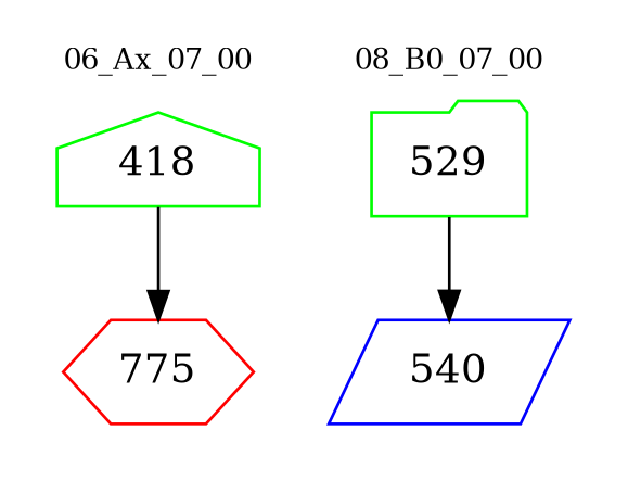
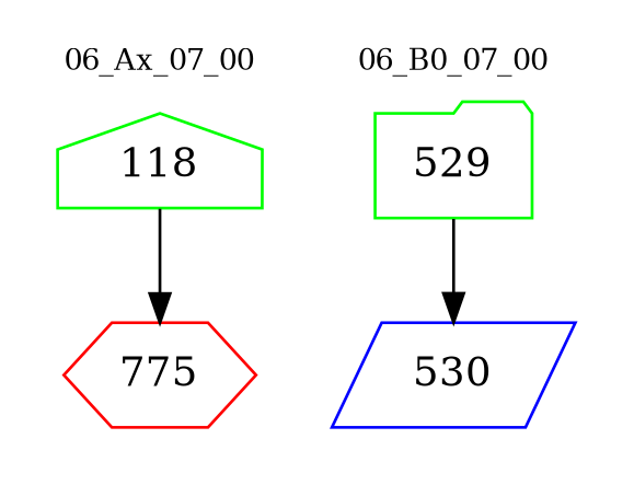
  digraph {
    node [color=green]
    edge [color=black style=solid]
-   n1 [label=418 shape=house]
+   n1 [label=118 shape=house]
    n2 [color=red label=775 shape=hexagon]
    n3 [label=529 shape=folder]
-   n4 [color=blue label=540 shape=parallelogram]
+   n4 [color=blue label=530 shape=parallelogram]
    subgraph cluster_1 {
      color=white
      fontsize=10
      label="06_Ax_07_00"
      n1
      n2
    }
    subgraph cluster_2 {
      color=white
      fontsize=10
-     label="08_B0_07_00"
+     label="06_B0_07_00"
      n3
      n4
    }
    n1 -> n2
    n3 -> n4
  }
